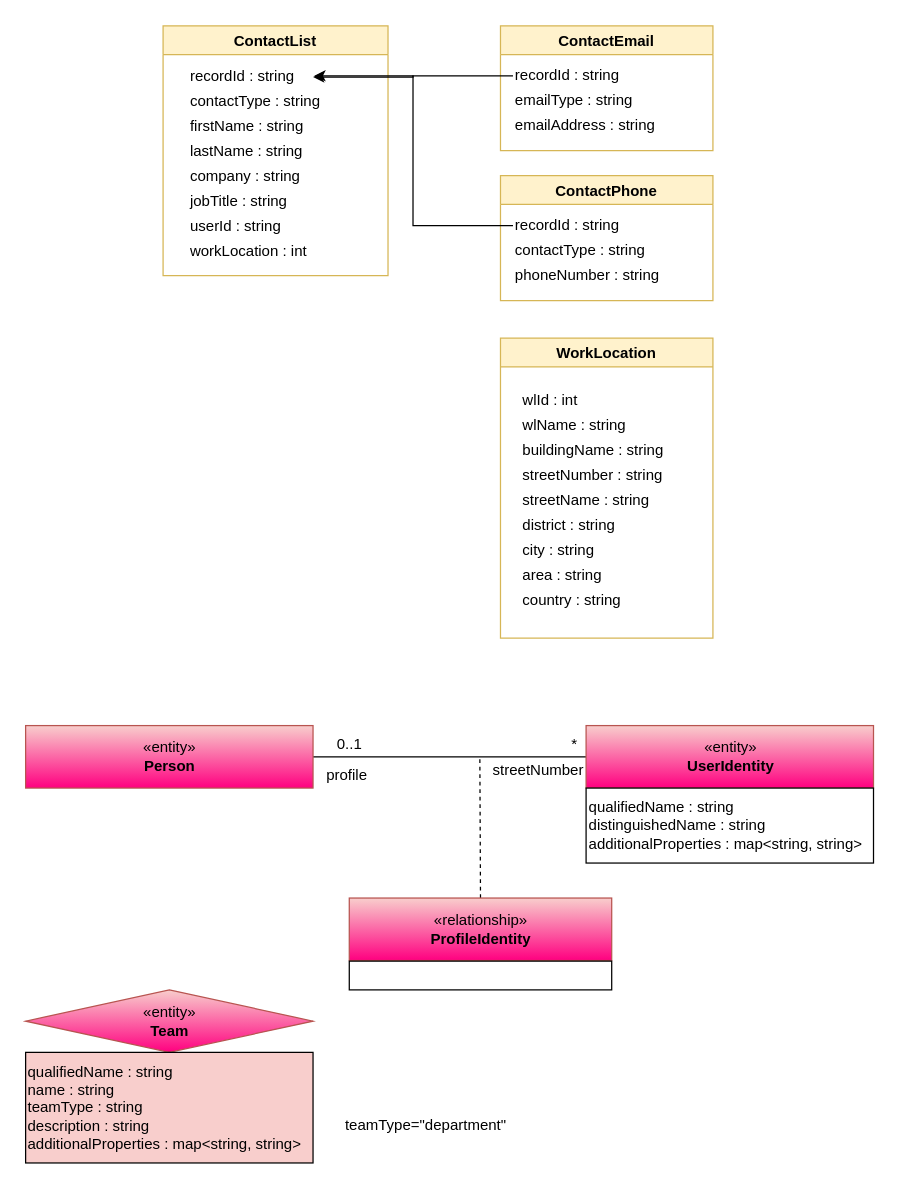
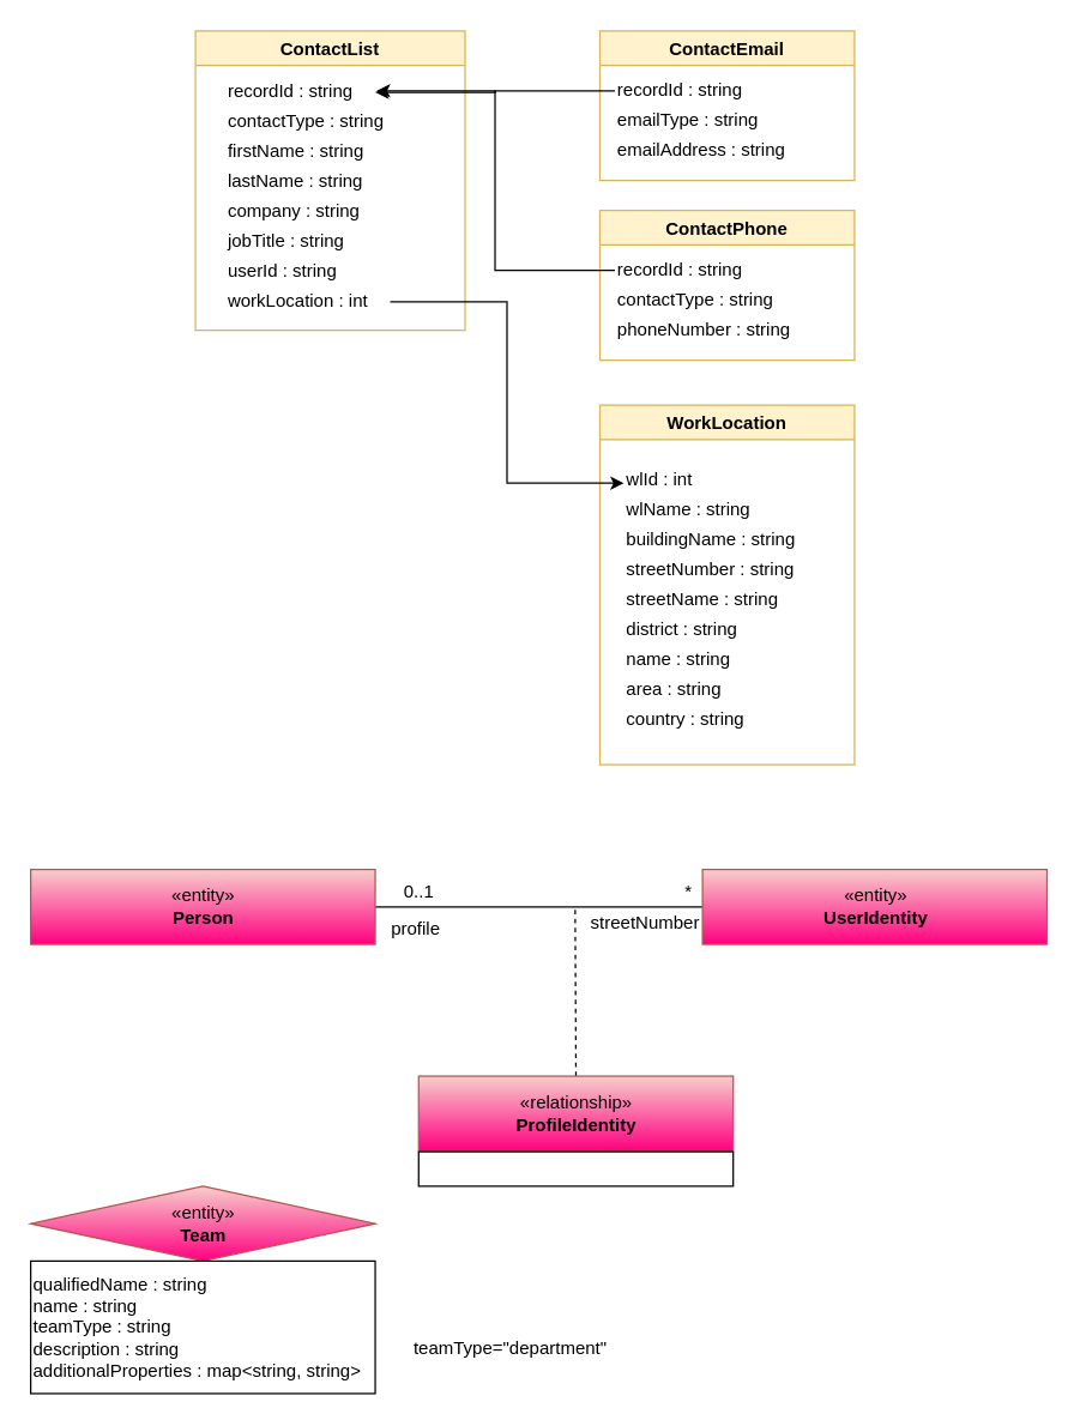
  <mxCell id="0" />
  <mxCell id="1" parent="0" />
  <mxCell id="2" value="ContactList" style="swimlane;fillColor=#fff2cc;strokeColor=#d6b656;" vertex="1" parent="1"><mxGeometry x="130" y="20" width="180" height="200" as="geometry" /></mxCell>
  <mxCell id="3" value="recordId : string" style="text;html=1;align=left;verticalAlign=middle;resizable=0;points=[];autosize=1;strokeColor=none;fillColor=none;" vertex="1" parent="2"><mxGeometry x="20" y="31" width="100" height="20" as="geometry" /></mxCell>
  <mxCell id="4" value="contactType : string" style="text;html=1;align=left;verticalAlign=middle;resizable=0;points=[];autosize=1;strokeColor=none;fillColor=none;" vertex="1" parent="2"><mxGeometry x="20" y="51" width="120" height="20" as="geometry" /></mxCell>
  <mxCell id="5" value="firstName : string" style="text;html=1;align=left;verticalAlign=middle;resizable=0;points=[];autosize=1;strokeColor=none;fillColor=none;" vertex="1" parent="2"><mxGeometry x="20" y="71" width="110" height="20" as="geometry" /></mxCell>
  <mxCell id="6" value="lastName : string" style="text;html=1;align=left;verticalAlign=middle;resizable=0;points=[];autosize=1;strokeColor=none;fillColor=none;" vertex="1" parent="2"><mxGeometry x="20" y="91" width="110" height="20" as="geometry" /></mxCell>
  <mxCell id="7" value="company : string" style="text;html=1;align=left;verticalAlign=middle;resizable=0;points=[];autosize=1;strokeColor=none;fillColor=none;" vertex="1" parent="2"><mxGeometry x="20" y="111" width="100" height="20" as="geometry" /></mxCell>
  <mxCell id="8" value="jobTitle : string" style="text;html=1;align=left;verticalAlign=middle;resizable=0;points=[];autosize=1;strokeColor=none;fillColor=none;" vertex="1" parent="2"><mxGeometry x="20" y="131" width="90" height="20" as="geometry" /></mxCell>
  <mxCell id="9" value="workLocation : int" style="text;html=1;align=left;verticalAlign=middle;resizable=0;points=[];autosize=1;strokeColor=none;fillColor=none;" vertex="1" parent="2"><mxGeometry x="20" y="171" width="110" height="20" as="geometry" /></mxCell>
  <mxCell id="10" value="userId : string" style="text;html=1;align=left;verticalAlign=middle;resizable=0;points=[];autosize=1;strokeColor=none;fillColor=none;" vertex="1" parent="2"><mxGeometry x="20" y="151" width="90" height="20" as="geometry" /></mxCell>
  <mxCell id="11" value="ContactEmail" style="swimlane;align=center;fillColor=#fff2cc;strokeColor=#d6b656;" vertex="1" parent="1"><mxGeometry x="400" y="20" width="170" height="100" as="geometry" /></mxCell>
  <mxCell id="12" value="recordId : string" style="text;html=1;align=left;verticalAlign=middle;resizable=0;points=[];autosize=1;strokeColor=none;fillColor=none;" vertex="1" parent="11"><mxGeometry x="10" y="30" width="100" height="20" as="geometry" /></mxCell>
  <mxCell id="13" value="emailType : string" style="text;html=1;align=left;verticalAlign=middle;resizable=0;points=[];autosize=1;strokeColor=none;fillColor=none;" vertex="1" parent="11"><mxGeometry x="10" y="50" width="110" height="20" as="geometry" /></mxCell>
  <mxCell id="14" value="emailAddress : string" style="text;html=1;align=left;verticalAlign=middle;resizable=0;points=[];autosize=1;strokeColor=none;fillColor=none;" vertex="1" parent="11"><mxGeometry x="10" y="70" width="130" height="20" as="geometry" /></mxCell>
  <mxCell id="15" value="ContactPhone" style="swimlane;align=center;fillColor=#fff2cc;strokeColor=#d6b656;" vertex="1" parent="1"><mxGeometry x="400" y="140" width="170" height="100" as="geometry" /></mxCell>
  <mxCell id="16" value="recordId : string" style="text;html=1;align=left;verticalAlign=middle;resizable=0;points=[];autosize=1;strokeColor=none;fillColor=none;" vertex="1" parent="15"><mxGeometry x="10" y="30" width="100" height="20" as="geometry" /></mxCell>
  <mxCell id="17" value="contactType : string" style="text;html=1;align=left;verticalAlign=middle;resizable=0;points=[];autosize=1;strokeColor=none;fillColor=none;" vertex="1" parent="15"><mxGeometry x="10" y="50" width="120" height="20" as="geometry" /></mxCell>
  <mxCell id="18" value="phoneNumber : string" style="text;html=1;align=left;verticalAlign=middle;resizable=0;points=[];autosize=1;strokeColor=none;fillColor=none;" vertex="1" parent="15"><mxGeometry x="10" y="70" width="130" height="20" as="geometry" /></mxCell>
  <mxCell id="19" value="WorkLocation" style="swimlane;align=center;fillColor=#fff2cc;strokeColor=#d6b656;" vertex="1" parent="1"><mxGeometry x="400" y="270" width="170" height="240" as="geometry" /></mxCell>
  <mxCell id="20" value="buildingName : string" style="text;html=1;align=left;verticalAlign=middle;resizable=0;points=[];autosize=1;strokeColor=none;fillColor=none;" vertex="1" parent="19"><mxGeometry x="16" y="80" width="130" height="20" as="geometry" /></mxCell>
  <mxCell id="21" value="streetNumber : string" style="text;html=1;align=left;verticalAlign=middle;resizable=0;points=[];autosize=1;strokeColor=none;fillColor=none;" vertex="1" parent="19"><mxGeometry x="16" y="100" width="130" height="20" as="geometry" /></mxCell>
  <mxCell id="22" value="streetName : string" style="text;html=1;align=left;verticalAlign=middle;resizable=0;points=[];autosize=1;strokeColor=none;fillColor=none;" vertex="1" parent="19"><mxGeometry x="16" y="120" width="120" height="20" as="geometry" /></mxCell>
  <mxCell id="23" value="district : string" style="text;html=1;align=left;verticalAlign=middle;resizable=0;points=[];autosize=1;strokeColor=none;fillColor=none;" vertex="1" parent="19"><mxGeometry x="16" y="140" width="90" height="20" as="geometry" /></mxCell>
  <mxCell id="24" value="wlId : int" style="text;html=1;align=left;verticalAlign=middle;resizable=0;points=[];autosize=1;strokeColor=none;fillColor=none;" vertex="1" parent="19"><mxGeometry x="16" y="40" width="60" height="20" as="geometry" /></mxCell>
  <mxCell id="25" value="wlName : string" style="text;html=1;align=left;verticalAlign=middle;resizable=0;points=[];autosize=1;strokeColor=none;fillColor=none;" vertex="1" parent="19"><mxGeometry x="16" y="60" width="100" height="20" as="geometry" /></mxCell>
- <mxCell id="26" value="city : string" style="text;html=1;align=left;verticalAlign=middle;resizable=0;points=[];autosize=1;strokeColor=none;fillColor=none;" vertex="1" parent="19"><mxGeometry x="16" y="160" width="70" height="20" as="geometry" /></mxCell>
+ <mxCell id="26" value="name : string" style="text;html=1;align=left;verticalAlign=middle;resizable=0;points=[];autosize=1;strokeColor=none;fillColor=none;" vertex="1" parent="19"><mxGeometry x="16" y="160" width="70" height="20" as="geometry" /></mxCell>
  <mxCell id="27" value="area : string" style="text;html=1;align=left;verticalAlign=middle;resizable=0;points=[];autosize=1;strokeColor=none;fillColor=none;" vertex="1" parent="19"><mxGeometry x="16" y="180" width="80" height="20" as="geometry" /></mxCell>
  <mxCell id="28" value="country : string" style="text;html=1;align=left;verticalAlign=middle;resizable=0;points=[];autosize=1;strokeColor=none;fillColor=none;" vertex="1" parent="19"><mxGeometry x="16" y="200" width="90" height="20" as="geometry" /></mxCell>
+ <mxCell id="29" style="edgeStyle=orthogonalEdgeStyle;rounded=0;orthogonalLoop=1;jettySize=auto;html=1;entryX=0;entryY=0.6;entryDx=0;entryDy=0;entryPerimeter=0;" edge="1" parent="1" source="9" target="24"><mxGeometry relative="1" as="geometry" /></mxCell>
  <mxCell id="30" style="edgeStyle=orthogonalEdgeStyle;rounded=0;orthogonalLoop=1;jettySize=auto;html=1;entryX=1.01;entryY=0.45;entryDx=0;entryDy=0;entryPerimeter=0;" edge="1" parent="1" source="16" target="3"><mxGeometry relative="1" as="geometry" /></mxCell>
  <mxCell id="31" style="edgeStyle=orthogonalEdgeStyle;rounded=0;orthogonalLoop=1;jettySize=auto;html=1;" edge="1" parent="1" source="12" target="3"><mxGeometry relative="1" as="geometry" /></mxCell>
  <mxCell id="32" style="edgeStyle=orthogonalEdgeStyle;rounded=0;html=1;exitX=1;exitY=0.5;entryX=0;entryY=0.5;endArrow=none;endFill=0;jettySize=auto;orthogonalLoop=1;" edge="1" parent="1" source="33" target="34"><mxGeometry relative="1" as="geometry" /></mxCell>
  <mxCell id="33" value="«entity»&lt;br&gt;&lt;b&gt;Person&lt;/b&gt;" style="html=1;strokeColor=#b85450;align=center;fillColor=#f8cecc;gradientColor=#FF0080;" vertex="1" parent="1"><mxGeometry x="20" y="580" width="230" height="50" as="geometry" /></mxCell>
  <mxCell id="34" value="«entity»&lt;br&gt;&lt;b&gt;UserIdentity&lt;/b&gt;" style="html=1;strokeColor=#b85450;align=center;fillColor=#f8cecc;gradientColor=#FF0080;" vertex="1" parent="1"><mxGeometry x="468.5" y="580" width="230" height="50" as="geometry" /></mxCell>
- <mxCell id="35" value="qualifiedName : string&lt;br&gt;distinguishedName : string&lt;br&gt;additionalProperties : map&amp;lt;string, string&amp;gt;" style="rounded=0;whiteSpace=wrap;html=1;align=left;" vertex="1" parent="1"><mxGeometry x="468.5" y="630" width="230" height="60" as="geometry" /></mxCell>
  <mxCell id="36" style="edgeStyle=orthogonalEdgeStyle;rounded=0;html=1;exitX=0.5;exitY=0;endArrow=none;endFill=0;jettySize=auto;orthogonalLoop=1;dashed=1;exitDx=0;exitDy=0;" edge="1" parent="1" source="37"><mxGeometry relative="1" as="geometry"><mxPoint x="383.5" y="607" as="targetPoint" /></mxGeometry></mxCell>
  <mxCell id="37" value="«relationship»&lt;br&gt;&lt;b&gt;ProfileIdentity&lt;/b&gt;" style="html=1;strokeColor=#b85450;align=center;fillColor=#f8cecc;gradientColor=#FF0080;" vertex="1" parent="1"><mxGeometry x="279" y="718" width="210" height="50" as="geometry" /></mxCell>
  <mxCell id="38" value="" style="rounded=0;whiteSpace=wrap;html=1;strokeColor=#000000;gradientColor=#ffffff;align=left;" vertex="1" parent="1"><mxGeometry x="279" y="768.5" width="210" height="23" as="geometry" /></mxCell>
  <mxCell id="39" value="*" style="text;html=1;resizable=0;points=[];autosize=1;align=center;verticalAlign=top;spacingTop=-4;" vertex="1" parent="1"><mxGeometry x="448.5" y="585" width="20" height="20" as="geometry" /></mxCell>
  <mxCell id="40" value="0..1" style="text;html=1;resizable=0;points=[];autosize=1;align=center;verticalAlign=top;spacingTop=-4;" vertex="1" parent="1"><mxGeometry x="259" y="585" width="40" height="20" as="geometry" /></mxCell>
  <mxCell id="41" value="streetNumber" style="text;html=1;resizable=0;points=[];autosize=1;align=center;verticalAlign=top;spacingTop=-4;" vertex="1" parent="1"><mxGeometry x="384.5" y="606" width="90" height="20" as="geometry" /></mxCell>
  <mxCell id="42" value="profile" style="text;html=1;resizable=0;points=[];autosize=1;align=left;verticalAlign=top;spacingTop=-4;" vertex="1" parent="1"><mxGeometry x="259" y="610" width="50" height="20" as="geometry" /></mxCell>
  <mxCell id="43" value="«entity»&lt;br&gt;&lt;b&gt;Team&lt;/b&gt;" style="rhombus;html=1;strokeColor=#b85450;align=center;fillColor=#f8cecc;gradientColor=#FF0080;" vertex="1" parent="1"><mxGeometry x="20" y="791.5" width="230" height="50" as="geometry" /></mxCell>
- <mxCell id="44" value="qualifiedName : string&lt;br&gt;name : string&lt;br&gt;teamType : string&lt;br&gt;description : string&lt;br&gt;additionalProperties : map&amp;lt;string, string&amp;gt;" style="rounded=0;whiteSpace=wrap;html=1;align=left;fillColor=#f8cecc;" vertex="1" parent="1"><mxGeometry x="20" y="841.5" width="230" height="88.5" as="geometry" /></mxCell>
+ <mxCell id="44" value="qualifiedName : string&lt;br&gt;name : string&lt;br&gt;teamType : string&lt;br&gt;description : string&lt;br&gt;additionalProperties : map&amp;lt;string, string&amp;gt;" style="rounded=0;whiteSpace=wrap;html=1;align=left;" vertex="1" parent="1"><mxGeometry x="20" y="841.5" width="230" height="88.5" as="geometry" /></mxCell>
  <mxCell id="45" value="teamType=&quot;department&quot;" style="text;html=1;align=center;verticalAlign=middle;resizable=0;points=[];autosize=1;strokeColor=none;fillColor=none;" vertex="1" parent="1"><mxGeometry x="270" y="890" width="140" height="20" as="geometry" /></mxCell>
